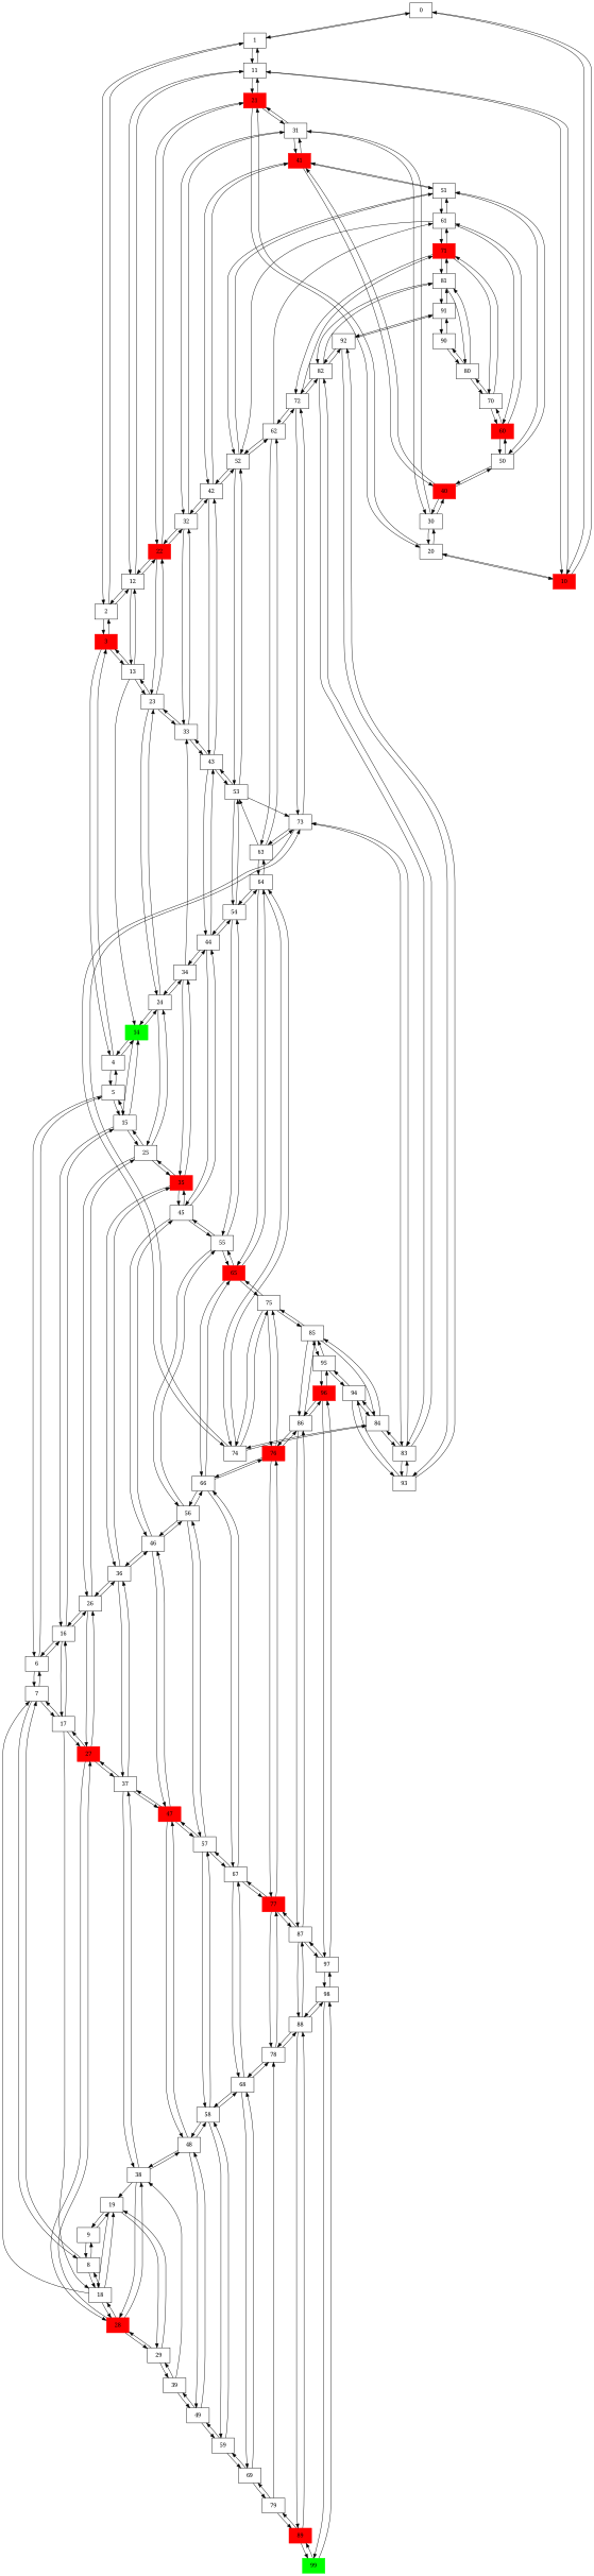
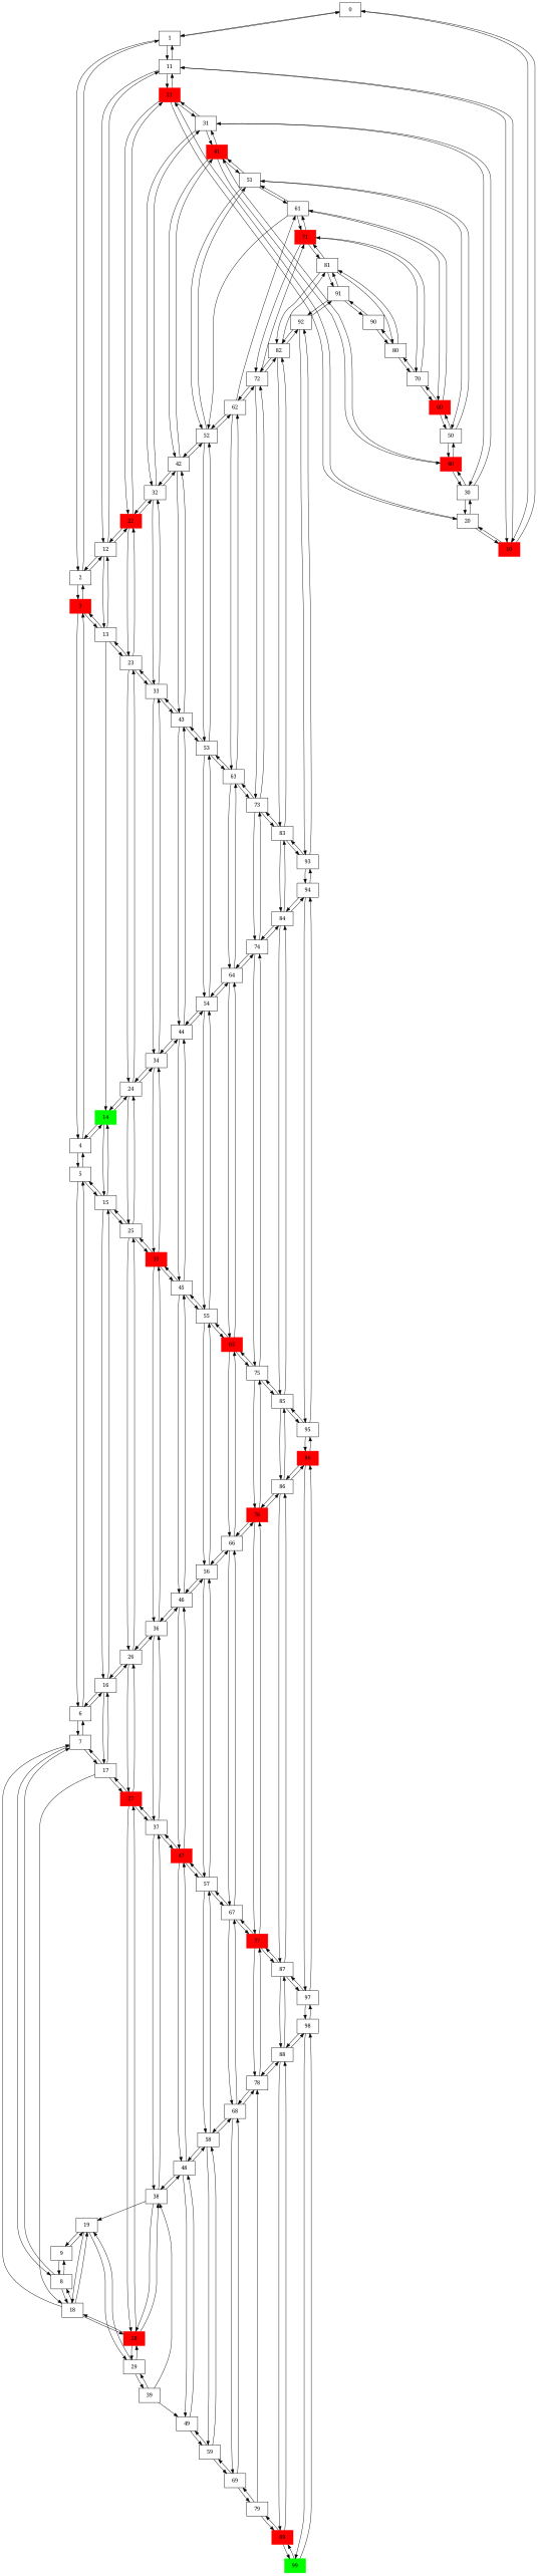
  digraph {
    fontname="Noto Serif"
    node [fontname="Noto Serif" shape=box]
    edge [fontname="Noto Serif"]
    0
    1
    10 [color=red style=filled]
    2
    11
    20
    3 [color=red style=filled]
    12
    21 [color=red style=filled]
    4
    13
    22 [color=red style=filled]
    5
    14 [color=green style=filled]
    23
    6
    15
    24
    7
    16
    25
    8
    17
    26
    9
    18
    27 [color=red style=filled]
    19
    28 [color=red style=filled]
    29
    30
    31
    32
    33
    34
    35 [color=red style=filled]
    36
    37
    38
    39
    40 [color=red style=filled]
    41 [color=red style=filled]
    42
    43
    44
    45
    46
    47 [color=red style=filled]
    48
    49
    50
    51
    52
    53
    54
    55
    56
    57
    58
    59
    60 [color=red style=filled]
    61
    62
    63
    64
    65 [color=red style=filled]
    66
    67
    68
    69
    70
    71 [color=red style=filled]
    72
    73
    74
    75
    76 [color=red style=filled]
    77 [color=red style=filled]
    78
    79
    80
    81
    82
    83
    84
    85
    86
    87
    88
    89 [color=red style=filled]
    90
    91
    92
    93
    94
    95
    96 [color=red style=filled]
    97
    98
    99 [color=green style=filled]
    0 -> 1
    0 -> 10
    1 -> 0
    1 -> 2
    1 -> 11
    10 -> 0
    10 -> 11
    10 -> 20
    2 -> 1
    2 -> 3
    2 -> 12
    11 -> 1
    11 -> 10
    11 -> 12
    11 -> 21
    20 -> 10
    20 -> 21
    20 -> 30
    3 -> 2
    3 -> 4
    3 -> 13
    12 -> 2
    12 -> 11
    12 -> 13
    12 -> 22
    21 -> 11
    21 -> 20
    21 -> 22
    21 -> 31
    4 -> 3
    4 -> 5
    4 -> 14
    13 -> 3
    13 -> 12
    13 -> 14
    13 -> 23
    22 -> 12
    22 -> 21
    22 -> 23
    22 -> 32
    5 -> 4
    5 -> 6
    5 -> 15
    14 -> 4
    14 -> 15
    14 -> 24
    23 -> 13
    23 -> 22
    23 -> 24
    23 -> 33
    6 -> 5
    6 -> 7
    6 -> 16
    15 -> 5
    15 -> 14
    15 -> 16
    15 -> 25
    24 -> 14
    24 -> 23
    24 -> 25
    24 -> 34
    7 -> 6
    7 -> 8
    7 -> 17
    16 -> 6
    16 -> 15
    16 -> 17
    16 -> 26
    25 -> 15
    25 -> 24
    25 -> 26
    25 -> 35
    8 -> 7
    8 -> 9
    8 -> 18
    17 -> 7
    17 -> 16
    17 -> 18
    17 -> 27
    26 -> 16
    26 -> 25
    26 -> 27
    26 -> 36
    9 -> 8
    9 -> 19
    18 -> 7
    18 -> 8
    18 -> 19
    18 -> 28
    27 -> 17
    27 -> 26
    27 -> 28
    27 -> 37
    19 -> 9
    19 -> 18
    19 -> 29
    28 -> 18
    28 -> 27
    28 -> 29
    28 -> 38
    29 -> 19
    29 -> 28
    29 -> 39
    30 -> 20
    30 -> 31
    30 -> 40
    31 -> 21
    31 -> 30
    31 -> 32
    31 -> 41
    32 -> 22
    32 -> 31
    32 -> 33
    32 -> 42
    33 -> 23
    33 -> 32
+   33 -> 34
    33 -> 43
    34 -> 24
    34 -> 33
    34 -> 35
    34 -> 44
    35 -> 25
    35 -> 34
    35 -> 36
    35 -> 45
    36 -> 26
    36 -> 35
    36 -> 37
    36 -> 46
    37 -> 27
    37 -> 36
    37 -> 38
    37 -> 47
    38 -> 19
    38 -> 28
    38 -> 37
    38 -> 48
    39 -> 29
    39 -> 38
    39 -> 49
    40 -> 30
    40 -> 41
    40 -> 50
    41 -> 31
    41 -> 40
    41 -> 42
    41 -> 51
    42 -> 32
    42 -> 41
    42 -> 43
    42 -> 52
    43 -> 33
    43 -> 42
    43 -> 44
    43 -> 53
    44 -> 34
    44 -> 43
    44 -> 45
    44 -> 54
    45 -> 35
    45 -> 44
    45 -> 46
    45 -> 55
    46 -> 36
    46 -> 45
    46 -> 47
    46 -> 56
    47 -> 37
    47 -> 46
    47 -> 48
    47 -> 57
    48 -> 38
    48 -> 47
    48 -> 49
    48 -> 58
-   49 -> 39
    49 -> 48
    49 -> 59
    50 -> 40
    50 -> 51
    50 -> 60
    51 -> 41
    51 -> 50
    51 -> 52
    51 -> 61
    52 -> 42
    52 -> 51
    52 -> 53
    52 -> 62
    53 -> 43
    53 -> 52
    53 -> 54
-   53 -> 73
+   53 -> 63
    54 -> 44
    54 -> 53
    54 -> 55
    54 -> 64
    55 -> 45
    55 -> 54
    55 -> 56
    55 -> 65
    56 -> 46
    56 -> 55
    56 -> 57
    56 -> 66
    57 -> 47
    57 -> 56
    57 -> 58
    57 -> 67
    58 -> 48
    58 -> 57
    58 -> 59
    58 -> 68
    59 -> 49
    59 -> 58
    59 -> 69
    60 -> 50
    60 -> 61
    60 -> 70
    61 -> 51
    61 -> 52
    61 -> 60
    61 -> 71
    62 -> 52
    62 -> 61
    62 -> 63
    62 -> 72
    63 -> 53
    63 -> 62
    63 -> 64
    63 -> 73
    64 -> 54
    64 -> 63
    64 -> 65
    64 -> 74
    65 -> 55
    65 -> 64
    65 -> 66
    65 -> 75
    66 -> 56
    66 -> 65
    66 -> 67
    66 -> 76
    67 -> 57
    67 -> 66
    67 -> 68
    67 -> 77
    68 -> 58
    68 -> 67
    68 -> 69
    68 -> 78
    69 -> 59
    69 -> 68
    69 -> 79
    70 -> 60
    70 -> 71
    70 -> 80
    71 -> 61
    71 -> 70
    71 -> 72
    71 -> 81
    72 -> 62
    72 -> 71
    72 -> 73
    72 -> 82
    73 -> 63
    73 -> 72
    73 -> 74
    73 -> 83
    74 -> 64
    74 -> 73
    74 -> 75
    74 -> 84
    75 -> 65
    75 -> 74
    75 -> 76
    75 -> 85
    76 -> 66
    76 -> 75
    76 -> 77
    76 -> 86
    77 -> 67
    77 -> 76
    77 -> 78
    77 -> 87
    78 -> 68
    78 -> 77
    78 -> 88
    79 -> 69
    79 -> 78
    79 -> 89
    80 -> 70
    80 -> 81
    80 -> 90
    81 -> 71
    81 -> 80
    81 -> 82
    81 -> 91
    82 -> 72
    82 -> 81
    82 -> 83
    82 -> 92
    83 -> 73
    83 -> 82
    83 -> 84
    83 -> 93
    84 -> 74
    84 -> 83
    84 -> 85
    84 -> 94
    85 -> 75
    85 -> 84
    85 -> 86
    85 -> 95
    86 -> 76
    86 -> 85
    86 -> 87
    86 -> 96
    87 -> 77
    87 -> 86
    87 -> 88
    87 -> 97
    88 -> 78
    88 -> 87
    88 -> 89
    88 -> 98
    89 -> 79
    89 -> 88
    89 -> 99
    90 -> 80
    90 -> 91
    91 -> 81
    91 -> 90
    91 -> 92
    92 -> 82
    92 -> 91
    92 -> 93
    93 -> 83
    93 -> 92
    93 -> 94
    94 -> 84
    94 -> 93
    94 -> 95
    95 -> 85
    95 -> 94
    95 -> 96
    96 -> 86
    96 -> 95
    96 -> 97
    97 -> 87
    97 -> 96
    97 -> 98
    98 -> 88
    98 -> 97
    98 -> 99
    99 -> 89
    99 -> 98
  }
